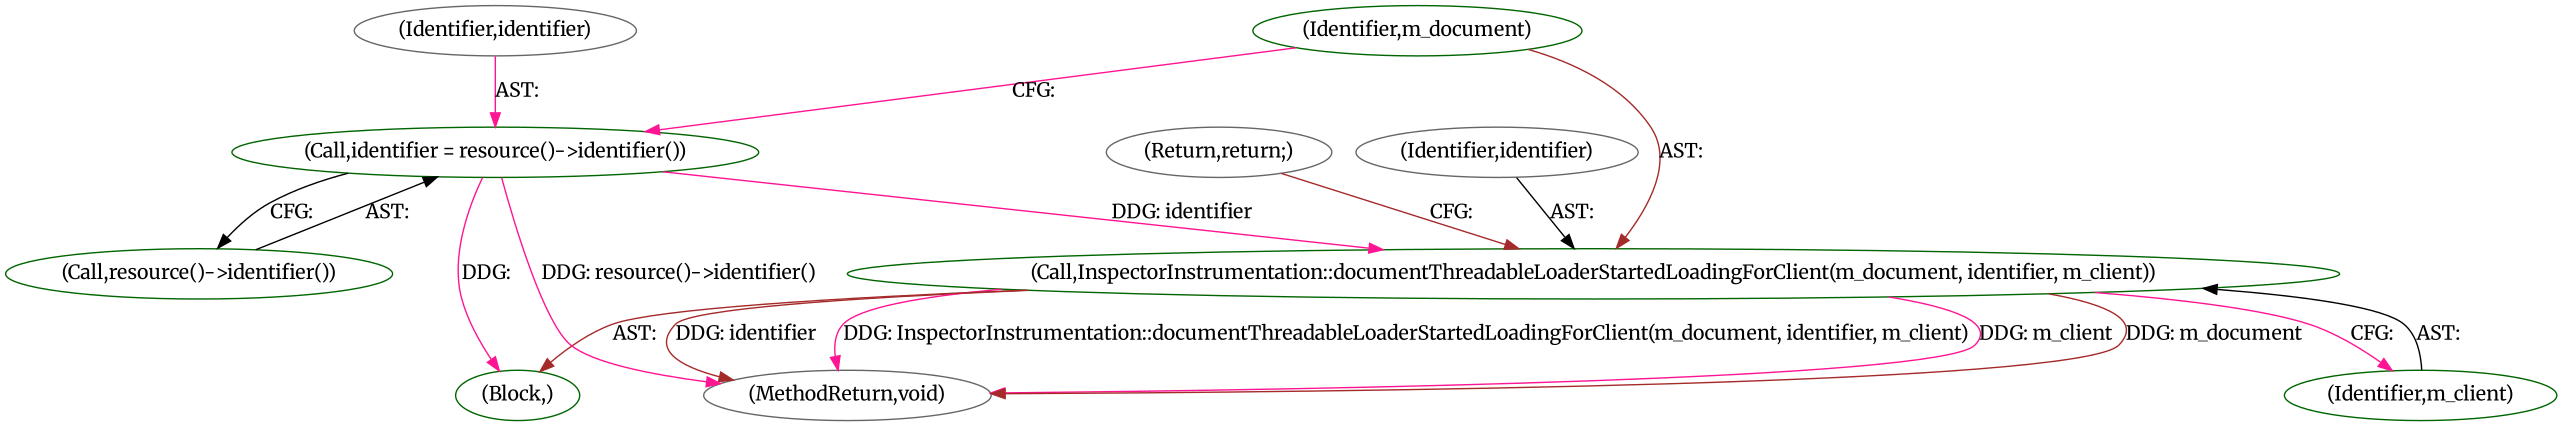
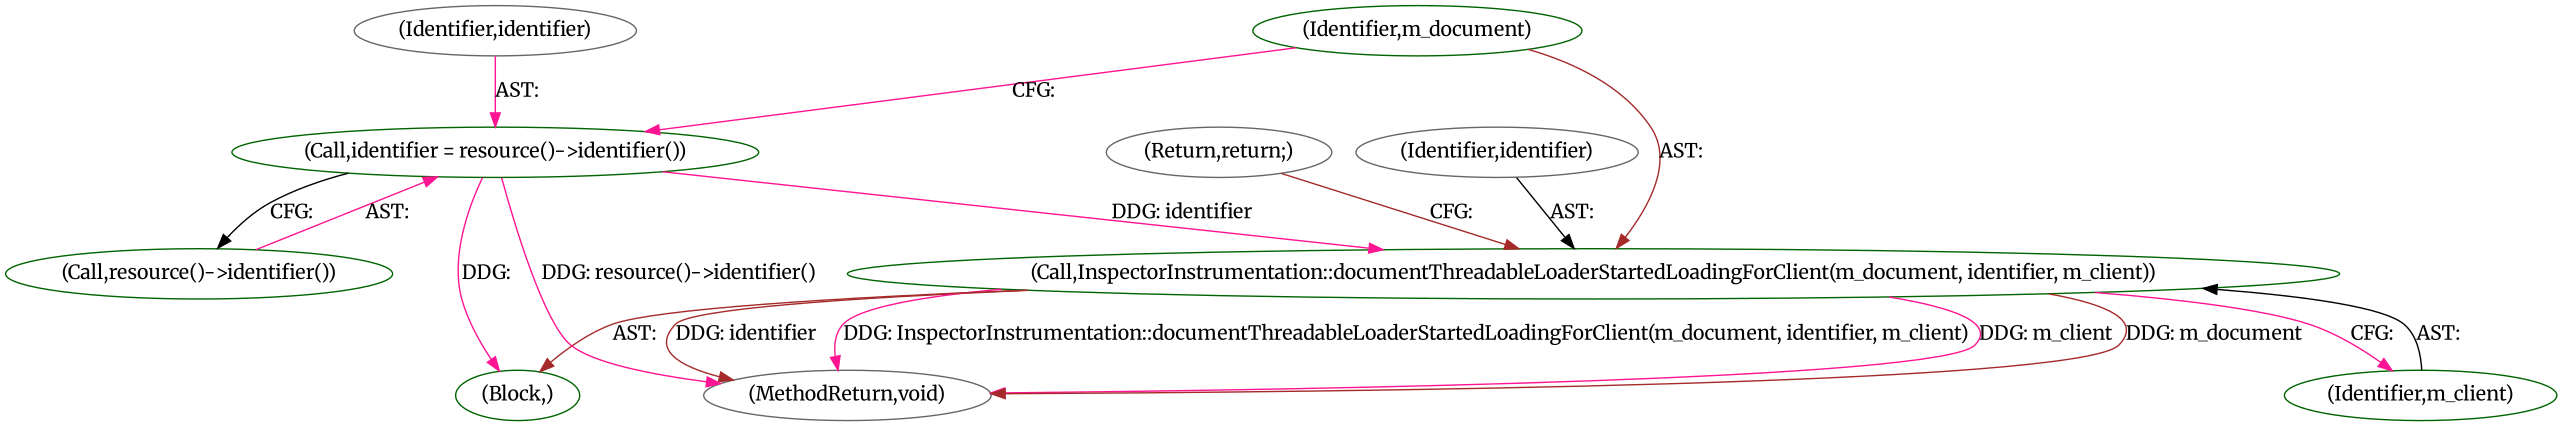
  digraph {
    fontname=Merriweather
    node [color=darkgreen fontname=Merriweather]
    edge [color=deeppink fontname=Merriweather]
    n1 [label="(Call,InspectorInstrumentation::documentThreadableLoaderStartedLoadingForClient(m_document, identifier, m_client))"]
    n2 [color=gray40 label="(MethodReturn,void)"]
    n3 [label="(Identifier,m_client)"]
    n4 [label="(Block,)"]
    n5 [label="(Call,identifier = resource()->identifier())"]
    n6 [label="(Call,resource()->identifier())"]
    n7 [color=gray40 label="(Return,return;)"]
    n8 [color=gray40 label="(Identifier,identifier)"]
    n9 [color=gray40 label="(Identifier,identifier)"]
    n10 [label="(Identifier,m_document)"]
    n1 -> n2 [label="DDG: m_client"]
    n1 -> n2 [color=brown label="DDG: m_document"]
    n1 -> n2 [color=brown label="DDG: identifier"]
    n1 -> n2 [label="DDG: InspectorInstrumentation::documentThreadableLoaderStartedLoadingForClient(m_document, identifier, m_client)"]
    n1 -> n3 [label="CFG: "]
    n1 -> n4 [color=brown label="AST: "]
    n3 -> n1 [color=black label="AST: "]
    n5 -> n1 [label="DDG: identifier"]
    n5 -> n2 [label="DDG: resource()->identifier()"]
    n5 -> n4 [label="DDG: "]
    n5 -> n6 [color=black label="CFG: "]
-   n6 -> n5 [color=black label="AST: "]
+   n6 -> n5 [label="AST: "]
    n7 -> n1 [color=brown label="CFG: "]
    n8 -> n5 [label="AST: "]
    n9 -> n1 [color=black label="AST: "]
    n10 -> n1 [color=brown label="AST: "]
    n10 -> n5 [label="CFG: "]
  }
